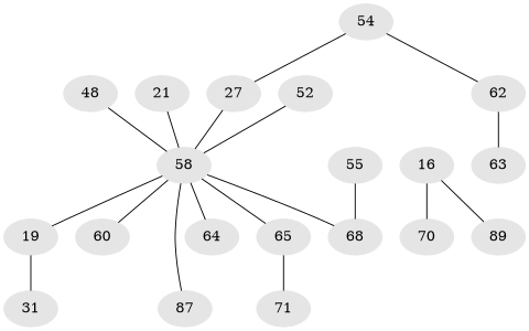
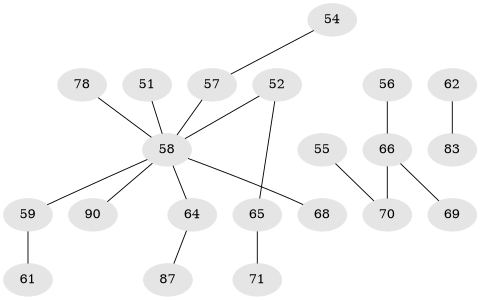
  graph {
    node [color=gray90 style=filled]
-   48 [super="+43"]
+   48 [super="+43" label=78]
    58 [super="+36+37+42+53+47"]
-   59 [label=19]
-   60
+   59
+   60 [label=90]
    64
    65
    n7 [label=87 super="+27"]
    68
-   51 [label=21]
+   51
    52
-   57 [super="+30+39+50" label=27]
+   57 [super="+30+39+50"]
    54
    62
-   63
+   63 [label=83]
    70 [super="+12"]
    55
-   66 [super="+23+46" label=16]
-   69 [label=89]
-   61 [label=31]
+   56 [super="+41"]
+   66 [super="+23+46"]
+   69
+   61
    71
    48 -- 58
    58 -- 59
    58 -- 60
    58 -- 64
-   58 -- 65
-   58 -- n7
+   52 -- 65
+   64 -- n7
    58 -- 68
    59 -- 61
    65 -- 71
    51 -- 58
    52 -- 58
    57 -- 58
    54 -- 57
-   54 -- 62
    62 -- 63
-   55 -- 68
+   55 -- 70
+   56 -- 66
    66 -- 70
    66 -- 69
  }
